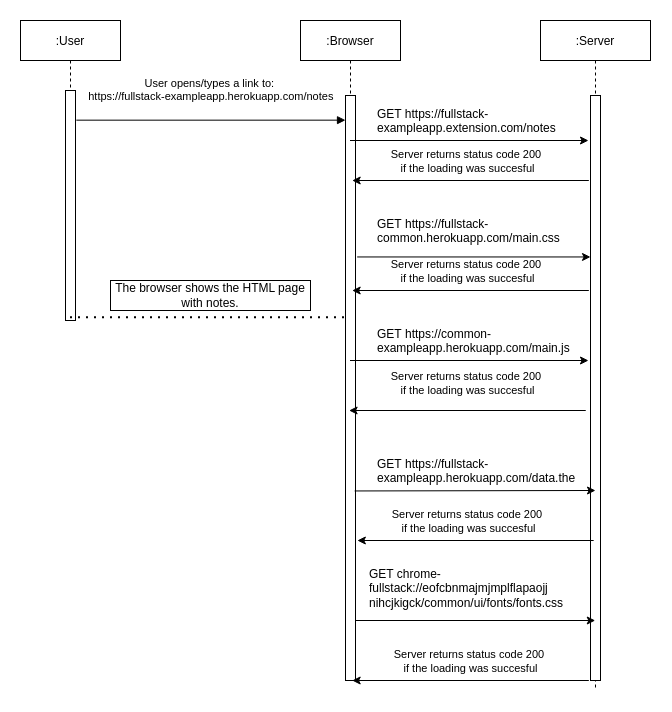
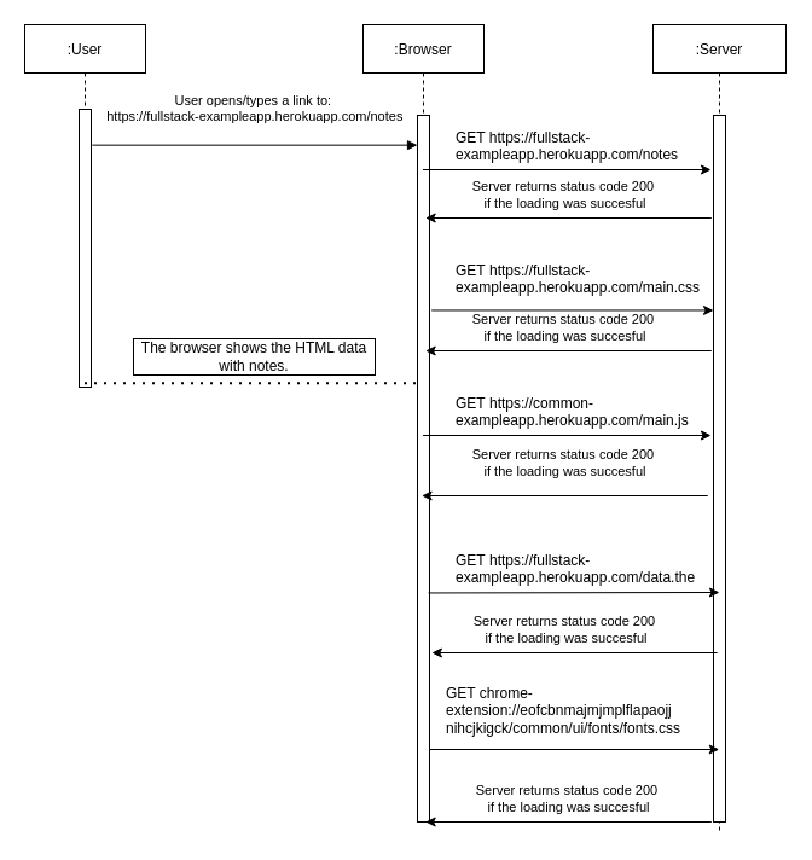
  <mxCell id="0" />
  <mxCell id="1" parent="0" />
  <mxCell id="2" value=":User" style="shape=umlLifeline;perimeter=lifelinePerimeter;container=1;collapsible=0;recursiveResize=0;rounded=0;shadow=0;strokeWidth=1;" parent="1" vertex="1"><mxGeometry x="20" y="20" width="100" height="300" as="geometry" /></mxCell>
  <mxCell id="3" value="" style="points=[];perimeter=orthogonalPerimeter;rounded=0;shadow=0;strokeWidth=1;" parent="2" vertex="1"><mxGeometry x="45" y="70" width="10" height="230" as="geometry" /></mxCell>
  <mxCell id="4" value=":Browser" style="shape=umlLifeline;perimeter=lifelinePerimeter;container=1;collapsible=0;recursiveResize=0;rounded=0;shadow=0;strokeWidth=1;" parent="1" vertex="1"><mxGeometry x="300" y="20" width="100" height="660" as="geometry" /></mxCell>
  <mxCell id="5" value="" style="points=[];perimeter=orthogonalPerimeter;rounded=0;shadow=0;strokeWidth=1;" parent="4" vertex="1"><mxGeometry x="45" y="75" width="10" height="585" as="geometry" /></mxCell>
  <mxCell id="6" value="User opens/types a link to: &#10;https://fullstack-exampleapp.herokuapp.com/notes" style="verticalAlign=bottom;endArrow=block;shadow=0;strokeWidth=1;exitX=1.083;exitY=0.129;exitDx=0;exitDy=0;exitPerimeter=0;" parent="1" source="3" target="5" edge="1"><mxGeometry y="15" relative="1" as="geometry"><mxPoint x="225" y="100" as="sourcePoint" /><Array as="points" /><mxPoint as="offset" /></mxGeometry></mxCell>
  <mxCell id="7" value=":Server" style="shape=umlLifeline;perimeter=lifelinePerimeter;container=1;collapsible=0;recursiveResize=0;rounded=0;shadow=0;strokeWidth=1;" vertex="1" parent="1"><mxGeometry x="540" y="20" width="110" height="670" as="geometry" /></mxCell>
  <mxCell id="8" value="" style="points=[];perimeter=orthogonalPerimeter;rounded=0;shadow=0;strokeWidth=1;" vertex="1" parent="7"><mxGeometry x="50" y="75" width="10" height="585" as="geometry" /></mxCell>
  <mxCell id="9" value="" style="endArrow=classic;html=1;exitX=0.917;exitY=0.676;exitDx=0;exitDy=0;exitPerimeter=0;" edge="1" parent="1" source="5"><mxGeometry width="50" height="50" relative="1" as="geometry"><mxPoint x="440" y="500" as="sourcePoint" /><mxPoint x="595" y="490" as="targetPoint" /></mxGeometry></mxCell>
  <mxCell id="10" value="" style="endArrow=classic;html=1;" edge="1" parent="1" source="4"><mxGeometry width="50" height="50" relative="1" as="geometry"><mxPoint x="360" y="320" as="sourcePoint" /><mxPoint x="588" y="360" as="targetPoint" /></mxGeometry></mxCell>
  <mxCell id="11" value="" style="endArrow=classic;html=1;" edge="1" parent="1" source="4"><mxGeometry width="50" height="50" relative="1" as="geometry"><mxPoint x="250" y="400" as="sourcePoint" /><mxPoint x="588" y="140" as="targetPoint" /></mxGeometry></mxCell>
- <mxCell id="12" value="The browser shows the HTML page with notes." style="rounded=0;whiteSpace=wrap;html=1;" vertex="1" parent="1"><mxGeometry x="110" y="280" width="200" height="30" as="geometry" /></mxCell>
- <mxCell id="13" value="GET https://fullstack-exampleapp.extension.com/notes" style="text;whiteSpace=wrap;html=1;" vertex="1" parent="1"><mxGeometry x="375" y="100" width="200" height="30" as="geometry" /></mxCell>
+ <mxCell id="12" value="The browser shows the HTML data with notes." style="rounded=0;whiteSpace=wrap;html=1;" vertex="1" parent="1"><mxGeometry x="110" y="280" width="200" height="30" as="geometry" /></mxCell>
+ <mxCell id="13" value="GET https://fullstack-exampleapp.herokuapp.com/notes" style="text;whiteSpace=wrap;html=1;" vertex="1" parent="1"><mxGeometry x="375" y="100" width="200" height="30" as="geometry" /></mxCell>
  <mxCell id="14" value="" style="endArrow=classic;html=1;exitX=0.167;exitY=0.403;exitDx=0;exitDy=0;exitPerimeter=0;" edge="1" parent="1"><mxGeometry width="50" height="50" relative="1" as="geometry"><mxPoint x="588.34" y="180.005" as="sourcePoint" /><mxPoint x="351.67" y="180.005" as="targetPoint" /></mxGeometry></mxCell>
  <mxCell id="15" value="Server returns status code 200&amp;nbsp;&lt;br&gt;if the loading was succesful" style="edgeLabel;html=1;align=center;verticalAlign=middle;resizable=0;points=[];" vertex="1" connectable="0" parent="14"><mxGeometry x="0.155" y="1" relative="1" as="geometry"><mxPoint x="15.24" y="-21" as="offset" /></mxGeometry></mxCell>
  <mxCell id="16" value="" style="endArrow=classic;html=1;exitX=1.167;exitY=0.276;exitDx=0;exitDy=0;exitPerimeter=0;" edge="1" parent="1" source="5" target="8"><mxGeometry width="50" height="50" relative="1" as="geometry"><mxPoint x="349.17" y="233.685" as="sourcePoint" /><mxPoint x="580" y="233.685" as="targetPoint" /></mxGeometry></mxCell>
- <mxCell id="17" value="GET&amp;nbsp;https://fullstack-common.herokuapp.com/main.css" style="text;whiteSpace=wrap;html=1;" vertex="1" parent="1"><mxGeometry x="375" y="210" width="200" height="30" as="geometry" /></mxCell>
+ <mxCell id="17" value="GET&amp;nbsp;https://fullstack-exampleapp.herokuapp.com/main.css" style="text;whiteSpace=wrap;html=1;" vertex="1" parent="1"><mxGeometry x="375" y="210" width="200" height="30" as="geometry" /></mxCell>
  <mxCell id="18" value="" style="endArrow=classic;html=1;exitX=0.167;exitY=0.403;exitDx=0;exitDy=0;exitPerimeter=0;" edge="1" parent="1"><mxGeometry width="50" height="50" relative="1" as="geometry"><mxPoint x="588.33" y="290.005" as="sourcePoint" /><mxPoint x="351.66" y="290.005" as="targetPoint" /></mxGeometry></mxCell>
  <mxCell id="19" value="Server returns status code 200&amp;nbsp;&lt;br&gt;if the loading was succesful" style="edgeLabel;html=1;align=center;verticalAlign=middle;resizable=0;points=[];" vertex="1" connectable="0" parent="18"><mxGeometry x="0.155" y="1" relative="1" as="geometry"><mxPoint x="15.25" y="-21" as="offset" /></mxGeometry></mxCell>
  <mxCell id="20" value="GET&amp;nbsp;https://common-exampleapp.herokuapp.com/main.js" style="text;whiteSpace=wrap;html=1;" vertex="1" parent="1"><mxGeometry x="375" y="320" width="200" height="30" as="geometry" /></mxCell>
  <mxCell id="21" value="" style="endArrow=classic;html=1;exitX=0.167;exitY=0.403;exitDx=0;exitDy=0;exitPerimeter=0;" edge="1" parent="1"><mxGeometry width="50" height="50" relative="1" as="geometry"><mxPoint x="585.25" y="410.005" as="sourcePoint" /><mxPoint x="348.58" y="410.005" as="targetPoint" /></mxGeometry></mxCell>
  <mxCell id="22" value="Server returns status code 200&amp;nbsp;&lt;br&gt;if the loading was succesful" style="edgeLabel;html=1;align=center;verticalAlign=middle;resizable=0;points=[];" vertex="1" connectable="0" parent="21"><mxGeometry x="0.155" y="1" relative="1" as="geometry"><mxPoint x="18.33" y="-28.5" as="offset" /></mxGeometry></mxCell>
  <mxCell id="23" value="GET&amp;nbsp;https://fullstack-exampleapp.herokuapp.com/data.the" style="text;whiteSpace=wrap;html=1;" vertex="1" parent="1"><mxGeometry x="375" y="450" width="200" height="30" as="geometry" /></mxCell>
  <mxCell id="24" value="" style="endArrow=classic;html=1;exitX=0.167;exitY=0.403;exitDx=0;exitDy=0;exitPerimeter=0;" edge="1" parent="1"><mxGeometry width="50" height="50" relative="1" as="geometry"><mxPoint x="593.17" y="540.005" as="sourcePoint" /><mxPoint x="356.84" y="540" as="targetPoint" /></mxGeometry></mxCell>
  <mxCell id="25" value="Server returns status code 200&amp;nbsp;&lt;br&gt;if the loading was succesful" style="edgeLabel;html=1;align=center;verticalAlign=middle;resizable=0;points=[];" vertex="1" connectable="0" parent="24"><mxGeometry x="0.155" y="1" relative="1" as="geometry"><mxPoint x="10.41" y="-21" as="offset" /></mxGeometry></mxCell>
  <mxCell id="26" value="" style="endArrow=classic;html=1;exitX=1;exitY=0.621;exitDx=0;exitDy=0;exitPerimeter=0;" edge="1" parent="1"><mxGeometry width="50" height="50" relative="1" as="geometry"><mxPoint x="355.25" y="619.995" as="sourcePoint" /><mxPoint x="594.75" y="619.995" as="targetPoint" /></mxGeometry></mxCell>
- <mxCell id="27" value="GET chrome-fullstack://eofcbnmajmjmplflapaojj&lt;br&gt;nihcjkigck/common/ui/fonts/fonts.css" style="text;whiteSpace=wrap;html=1;" vertex="1" parent="1"><mxGeometry x="366.91" y="560" width="200" height="30" as="geometry" /></mxCell>
+ <mxCell id="27" value="GET chrome-extension://eofcbnmajmjmplflapaojj&lt;br&gt;nihcjkigck/common/ui/fonts/fonts.css" style="text;whiteSpace=wrap;html=1;" vertex="1" parent="1"><mxGeometry x="366.91" y="560" width="200" height="30" as="geometry" /></mxCell>
  <mxCell id="28" value="" style="endArrow=classic;html=1;exitX=0.167;exitY=0.403;exitDx=0;exitDy=0;exitPerimeter=0;" edge="1" parent="1"><mxGeometry width="50" height="50" relative="1" as="geometry"><mxPoint x="588.33" y="680.005" as="sourcePoint" /><mxPoint x="351.66" y="680.005" as="targetPoint" /></mxGeometry></mxCell>
  <mxCell id="29" value="Server returns status code 200&amp;nbsp;&lt;br&gt;if the loading was succesful" style="edgeLabel;html=1;align=center;verticalAlign=middle;resizable=0;points=[];" vertex="1" connectable="0" parent="28"><mxGeometry x="0.155" y="1" relative="1" as="geometry"><mxPoint x="18.33" y="-21" as="offset" /></mxGeometry></mxCell>
  <mxCell id="30" value="" style="endArrow=none;dashed=1;html=1;dashPattern=1 3;strokeWidth=2;entryX=0.083;entryY=0.379;entryDx=0;entryDy=0;entryPerimeter=0;" edge="1" parent="1" source="2" target="5"><mxGeometry width="50" height="50" relative="1" as="geometry"><mxPoint x="310" y="390" as="sourcePoint" /><mxPoint x="360" y="340" as="targetPoint" /></mxGeometry></mxCell>
